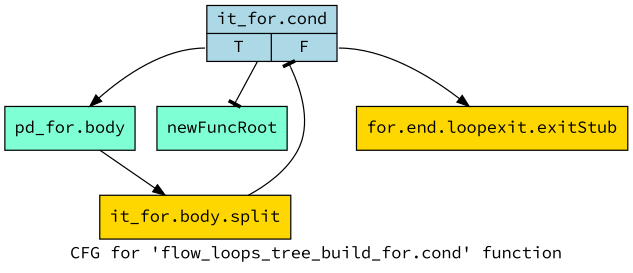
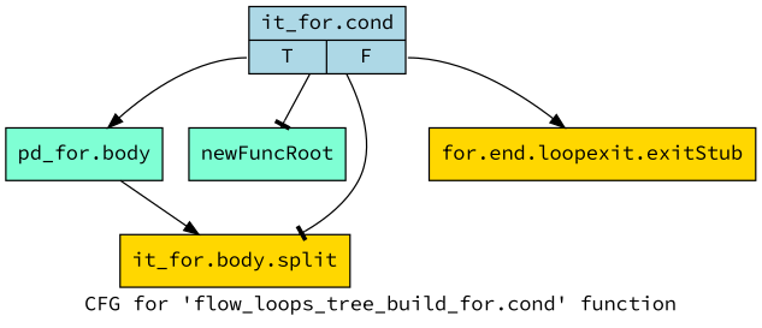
  digraph {
    fontname="Source Code Pro"
    label="CFG for 'flow_loops_tree_build_for.cond' function"
    node [fillcolor=aquamarine fontname="Source Code Pro" shape=record style=filled]
    edge [arrowhead=normal fontname="Source Code Pro"]
    n1 [label="{newFuncRoot}"]
    n2 [fillcolor=lightblue label="{it_for.cond|{<s0>T|<s1>F}}"]
    n3 [fillcolor=gold label="{for.end.loopexit.exitStub}"]
    n4 [label="{pd_for.body}"]
    n5 [fillcolor=gold label="{it_for.body.split}"]
    n2 -> n1 [arrowhead=tee]
    n2 -> n3 [tailport=s1]
    n2 -> n4 [tailport=s0]
    n4 -> n5
-   n5 -> n2 [arrowhead=tee]
+   n2 -> n5 [arrowhead=tee]
  }
